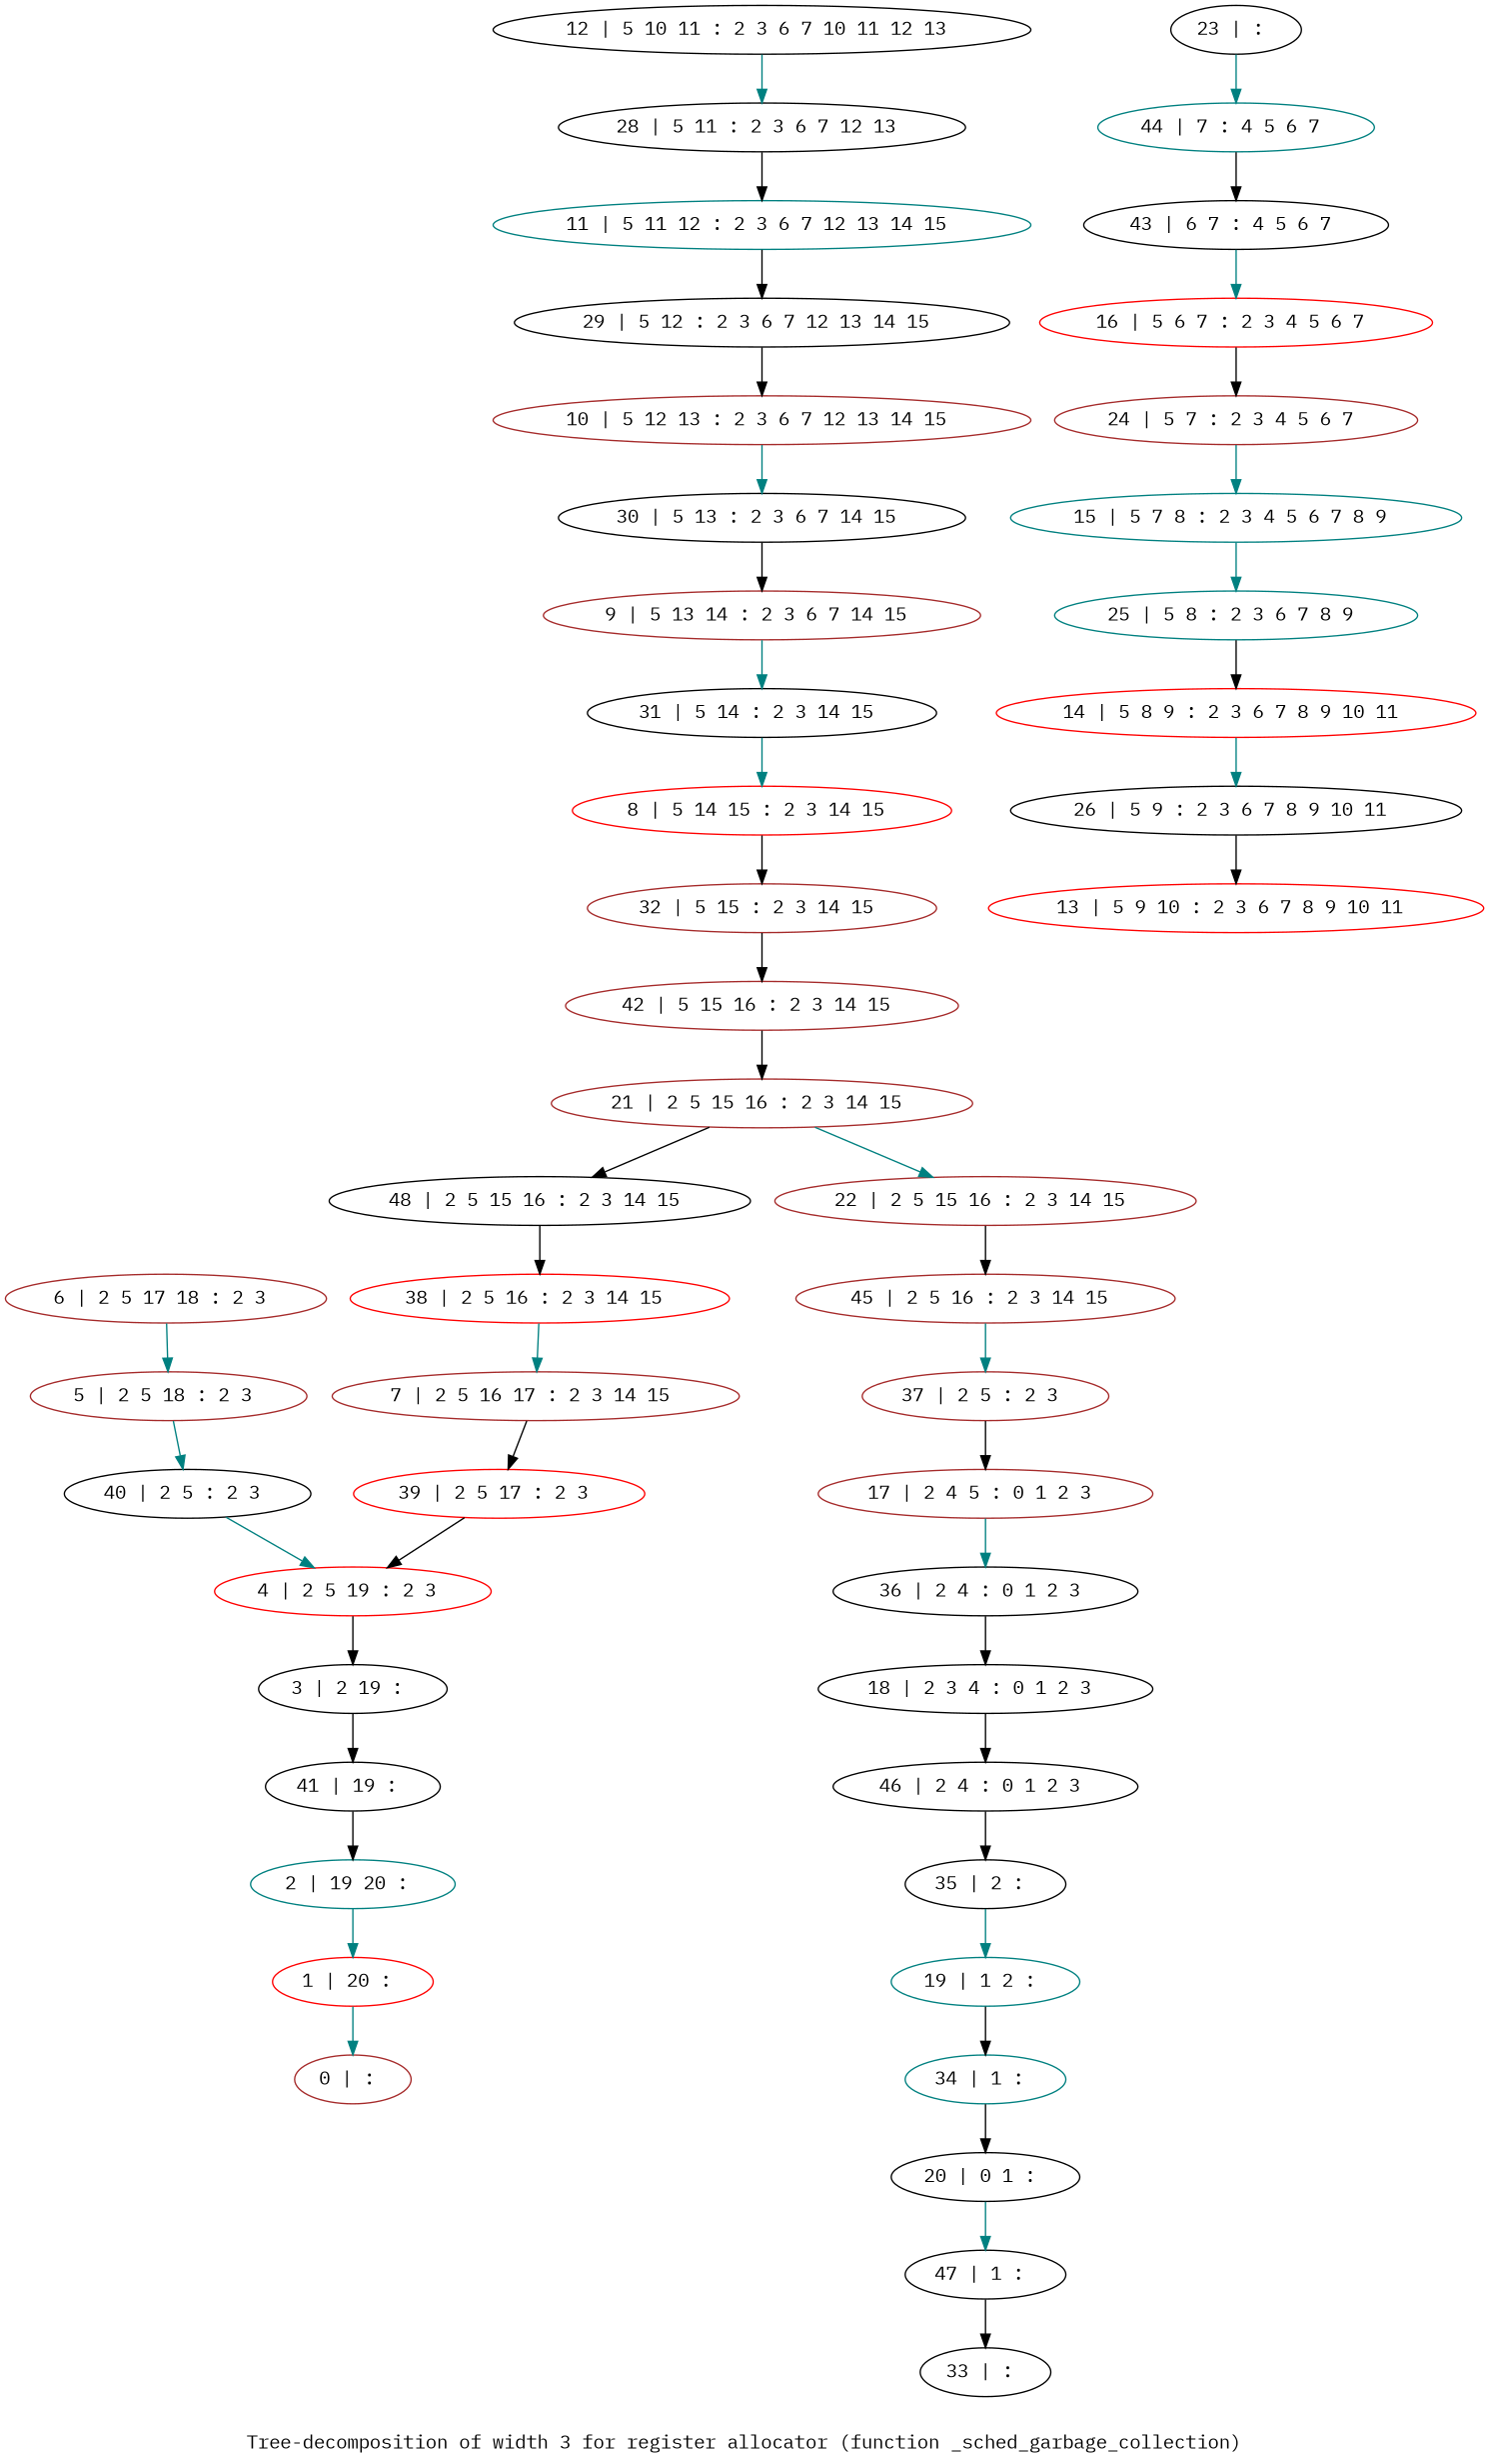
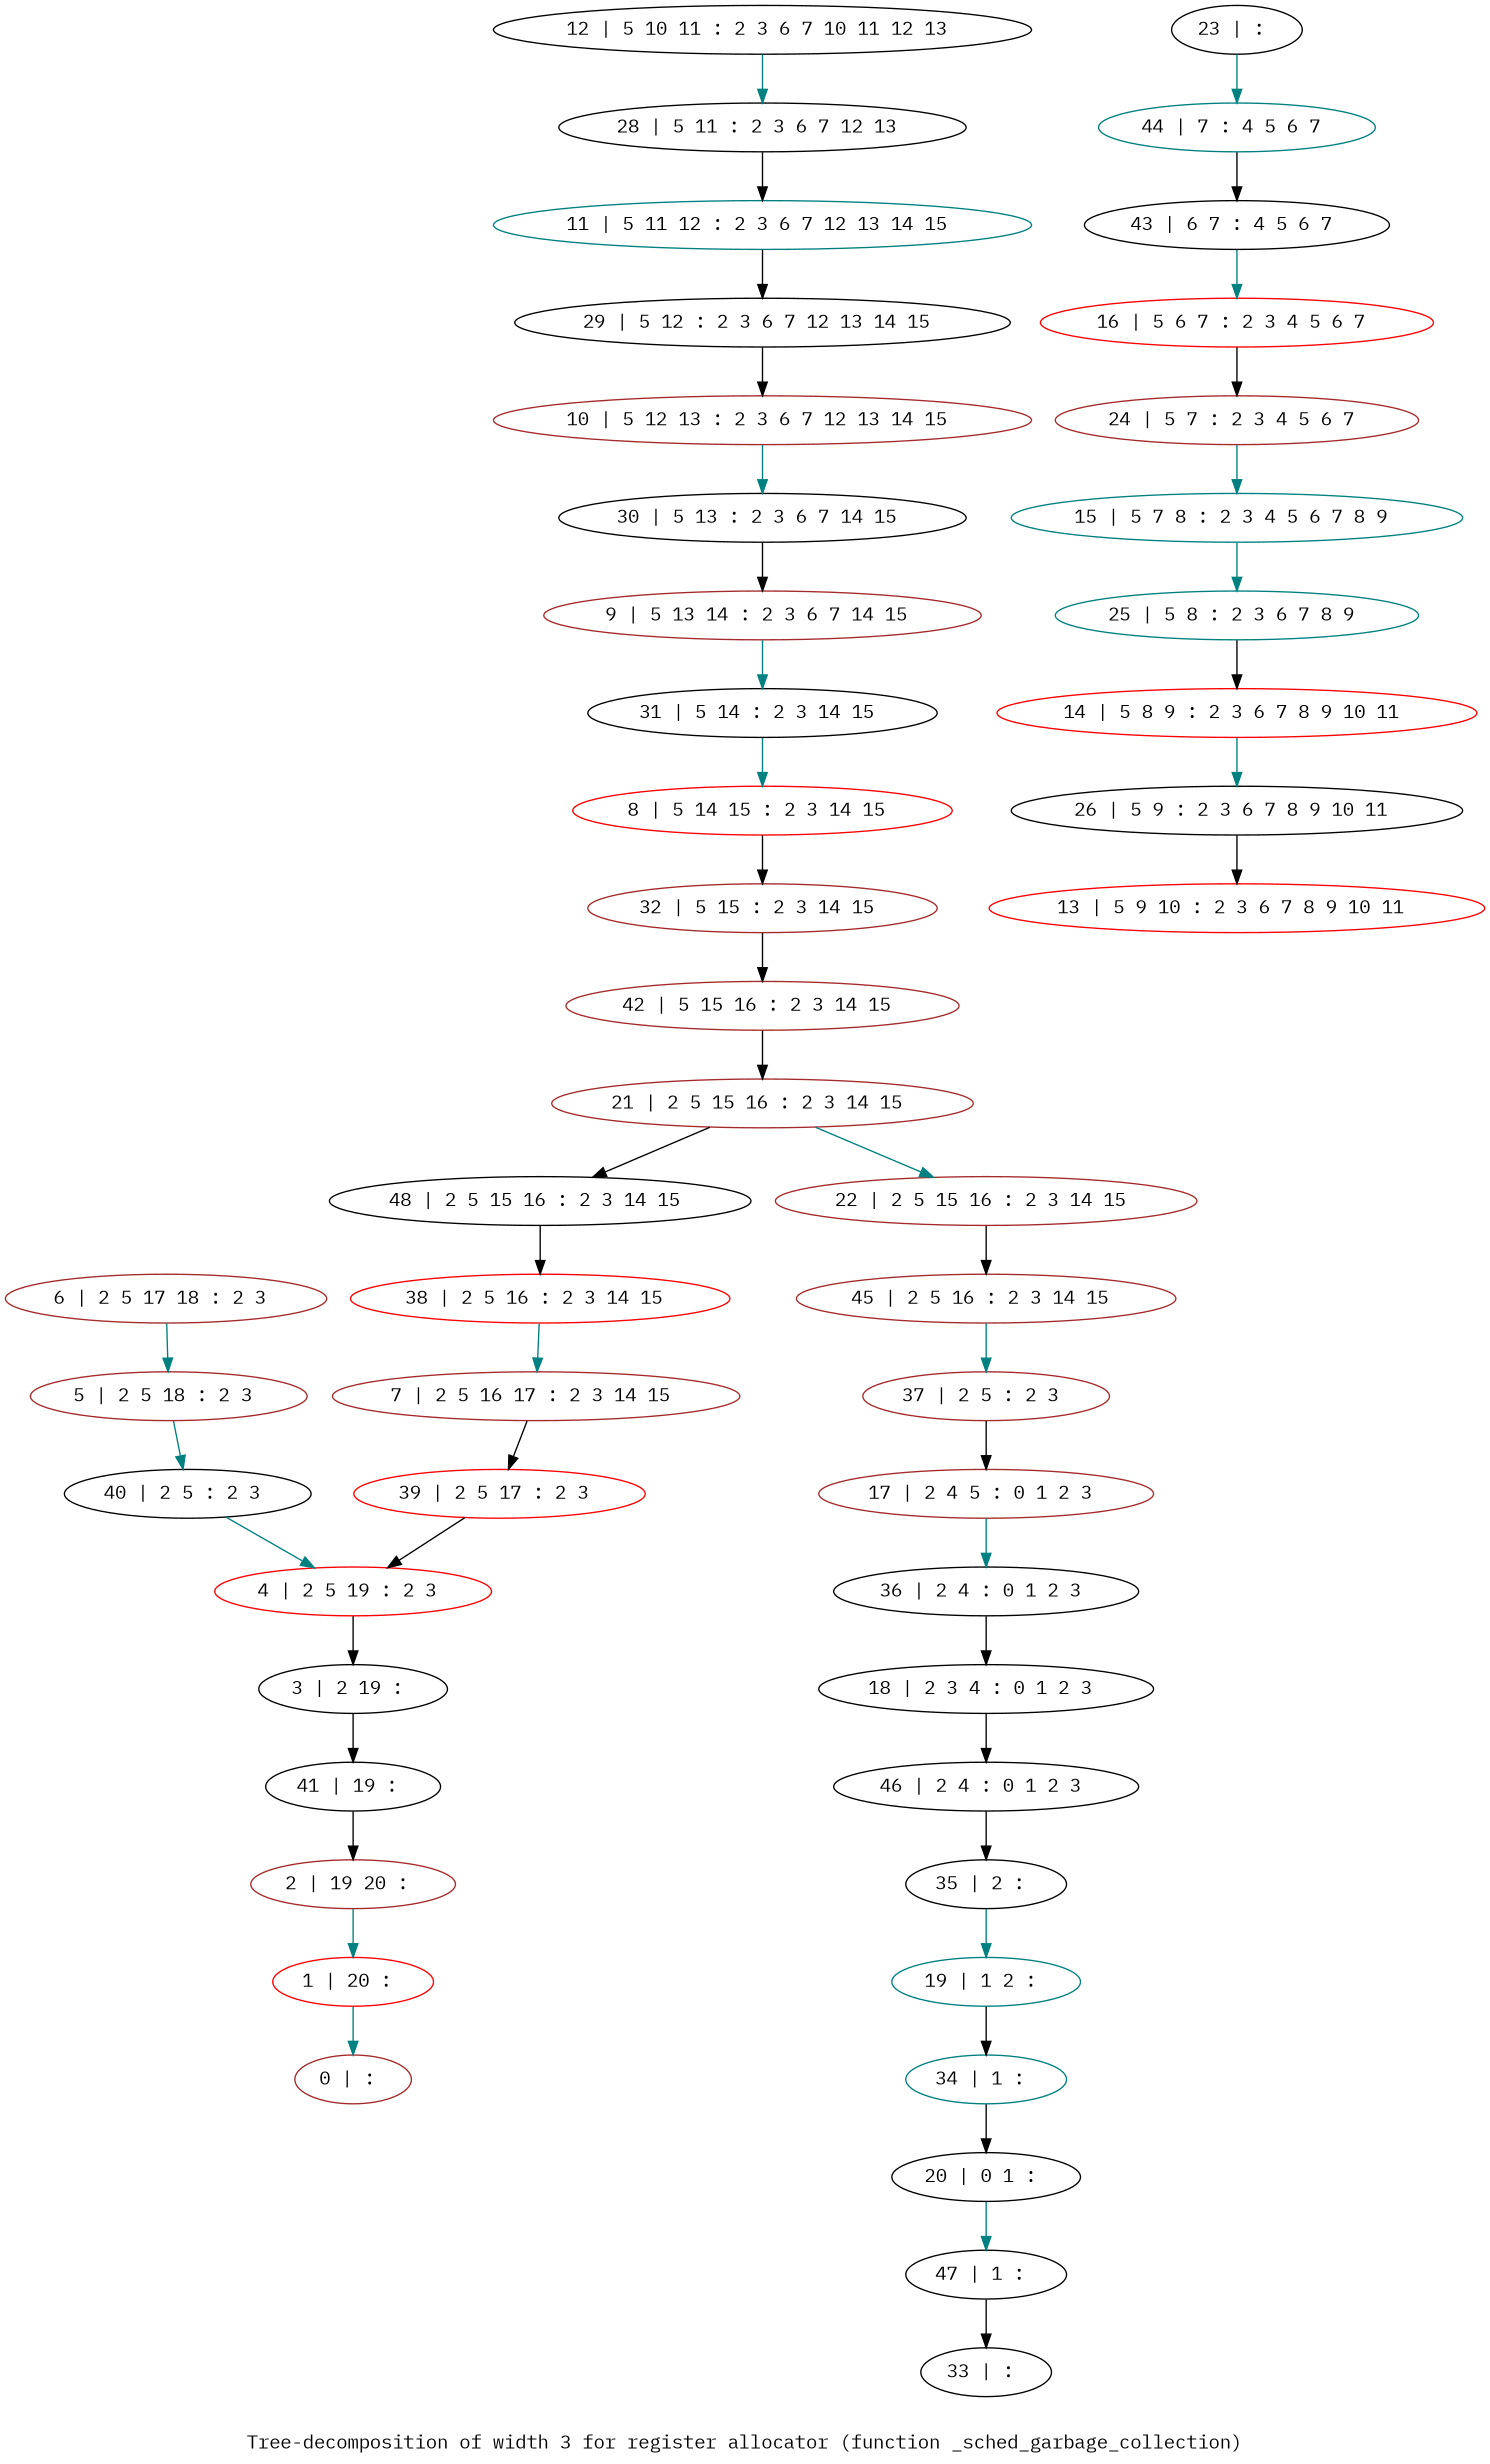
  digraph {
    fontname="IBM Plex Mono"
    label="Tree-decomposition of width 3 for register allocator (function _sched_garbage_collection)"
    node [color=black fontname="IBM Plex Mono"]
    edge [color=black fontname="IBM Plex Mono"]
    n1 [color=brown label="0 | : "]
    n2 [color=red label="1 | 20 : "]
-   n3 [color=teal label="2 | 19 20 : "]
+   n3 [color=brown label="2 | 19 20 : "]
    n4 [label="3 | 2 19 : "]
    n5 [label="41 | 19 : "]
    n6 [color=red label="4 | 2 5 19 : 2 3 "]
    n7 [color=brown label="5 | 2 5 18 : 2 3 "]
    n8 [label="40 | 2 5 : 2 3 "]
    n9 [color=brown label="6 | 2 5 17 18 : 2 3 "]
    n10 [color=brown label="7 | 2 5 16 17 : 2 3 14 15 "]
    n11 [color=red label="39 | 2 5 17 : 2 3 "]
    n12 [color=red label="8 | 5 14 15 : 2 3 14 15 "]
    n13 [color=brown label="32 | 5 15 : 2 3 14 15 "]
    n14 [color=brown label="42 | 5 15 16 : 2 3 14 15 "]
    n15 [color=brown label="9 | 5 13 14 : 2 3 6 7 14 15 "]
    n16 [label="31 | 5 14 : 2 3 14 15 "]
    n17 [color=brown label="10 | 5 12 13 : 2 3 6 7 12 13 14 15 "]
    n18 [label="30 | 5 13 : 2 3 6 7 14 15 "]
    n19 [color=teal label="11 | 5 11 12 : 2 3 6 7 12 13 14 15 "]
    n20 [label="29 | 5 12 : 2 3 6 7 12 13 14 15 "]
    n21 [label="12 | 5 10 11 : 2 3 6 7 10 11 12 13 "]
    n22 [label="28 | 5 11 : 2 3 6 7 12 13 "]
    n23 [color=red label="13 | 5 9 10 : 2 3 6 7 8 9 10 11 "]
    n24 [color=red label="14 | 5 8 9 : 2 3 6 7 8 9 10 11 "]
    n25 [label="26 | 5 9 : 2 3 6 7 8 9 10 11 "]
    n26 [color=teal label="15 | 5 7 8 : 2 3 4 5 6 7 8 9 "]
    n27 [color=teal label="25 | 5 8 : 2 3 6 7 8 9 "]
    n28 [color=red label="16 | 5 6 7 : 2 3 4 5 6 7 "]
    n29 [color=brown label="24 | 5 7 : 2 3 4 5 6 7 "]
    n30 [color=brown label="17 | 2 4 5 : 0 1 2 3 "]
    n31 [label="36 | 2 4 : 0 1 2 3 "]
    n32 [label="18 | 2 3 4 : 0 1 2 3 "]
    n33 [label="46 | 2 4 : 0 1 2 3 "]
    n34 [label="35 | 2 : "]
    n35 [color=teal label="19 | 1 2 : "]
    n36 [color=teal label="34 | 1 : "]
    n37 [label="20 | 0 1 : "]
    n38 [label="47 | 1 : "]
    n39 [label="33 | : "]
    n40 [color=brown label="21 | 2 5 15 16 : 2 3 14 15 "]
    n41 [color=brown label="22 | 2 5 15 16 : 2 3 14 15 "]
    n42 [label="48 | 2 5 15 16 : 2 3 14 15 "]
    n43 [color=brown label="45 | 2 5 16 : 2 3 14 15 "]
    n44 [color=red label="38 | 2 5 16 : 2 3 14 15 "]
    n45 [color=brown label="37 | 2 5 : 2 3 "]
    n46 [label="23 | : "]
    n47 [color=teal label="44 | 7 : 4 5 6 7 "]
    n48 [label="43 | 6 7 : 4 5 6 7 "]
    n2 -> n1 [color=teal]
    n3 -> n2 [color=teal]
    n4 -> n5
    n5 -> n3
    n6 -> n4
    n7 -> n8 [color=teal]
    n8 -> n6 [color=teal]
    n9 -> n7 [color=teal]
    n10 -> n11
    n11 -> n6
    n12 -> n13
    n13 -> n14
    n14 -> n40
    n15 -> n16 [color=teal]
    n16 -> n12 [color=teal]
    n17 -> n18 [color=teal]
    n18 -> n15
    n19 -> n20
    n20 -> n17
    n21 -> n22 [color=teal]
    n22 -> n19
    n24 -> n25 [color=teal]
    n25 -> n23
    n26 -> n27 [color=teal]
    n27 -> n24
    n28 -> n29
    n29 -> n26 [color=teal]
    n30 -> n31 [color=teal]
    n31 -> n32
    n32 -> n33
    n33 -> n34
    n34 -> n35 [color=teal]
    n35 -> n36
    n36 -> n37
    n37 -> n38 [color=teal]
    n38 -> n39
    n40 -> n41 [color=teal]
    n40 -> n42
    n41 -> n43
    n42 -> n44
    n43 -> n45 [color=teal]
    n44 -> n10 [color=teal]
    n45 -> n30
    n46 -> n47 [color=teal]
    n47 -> n48
    n48 -> n28 [color=teal]
  }
